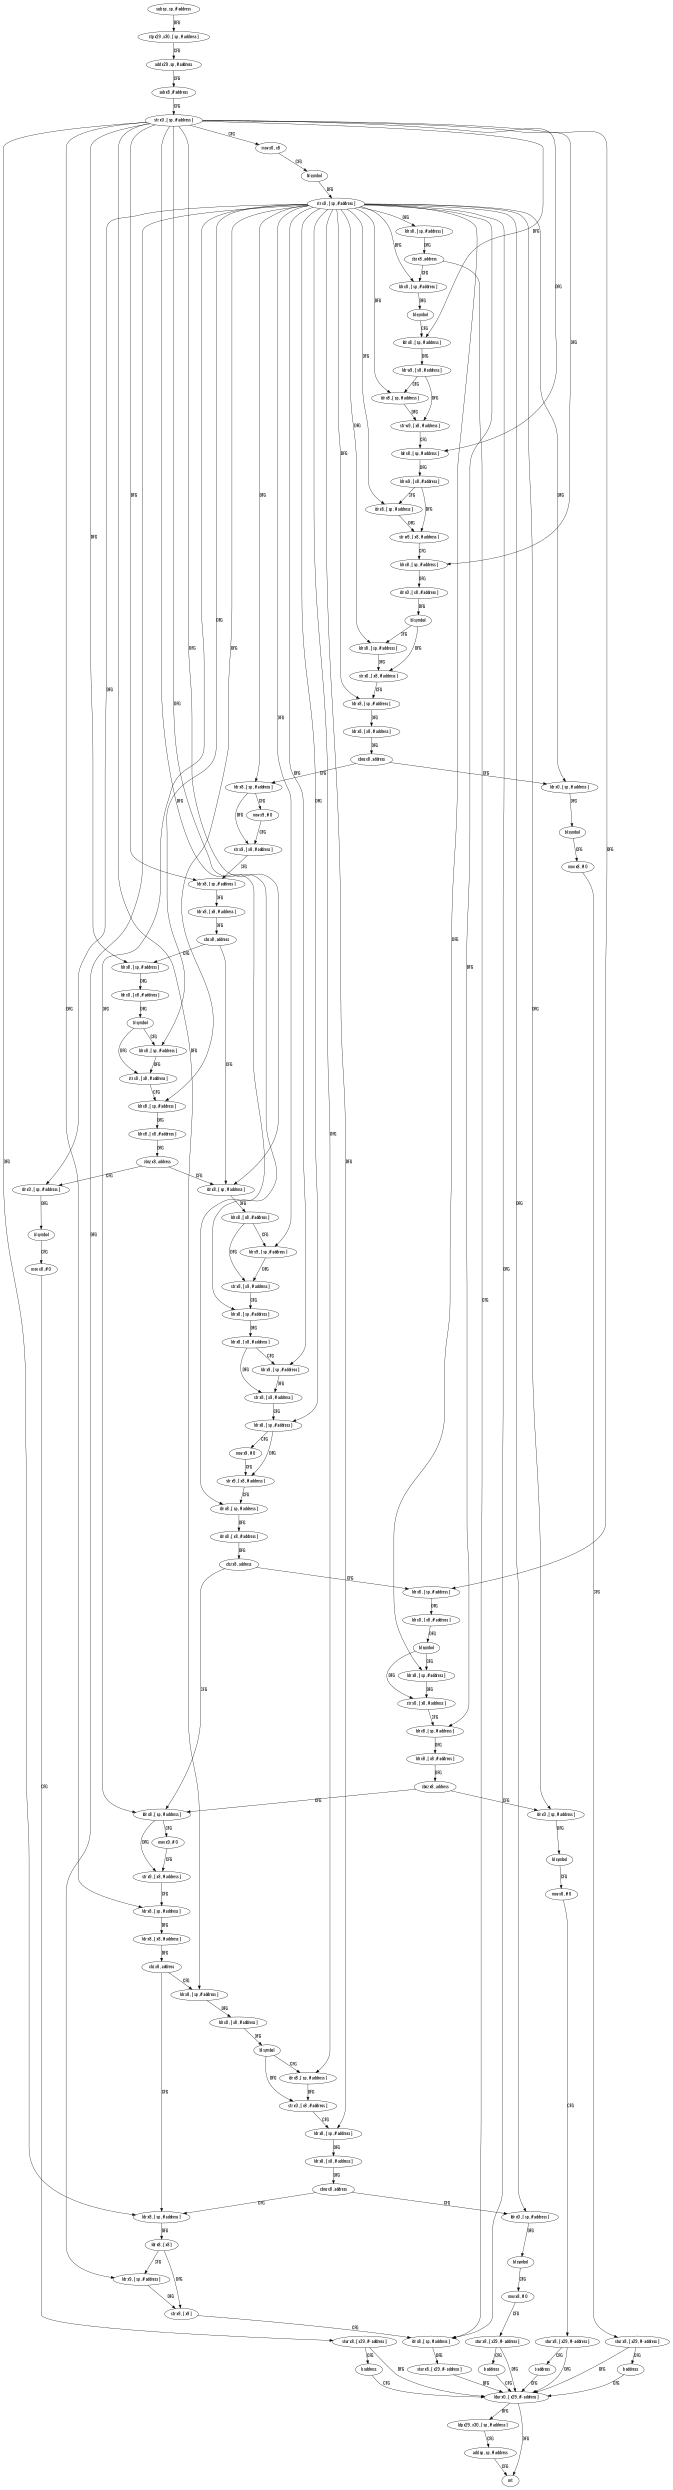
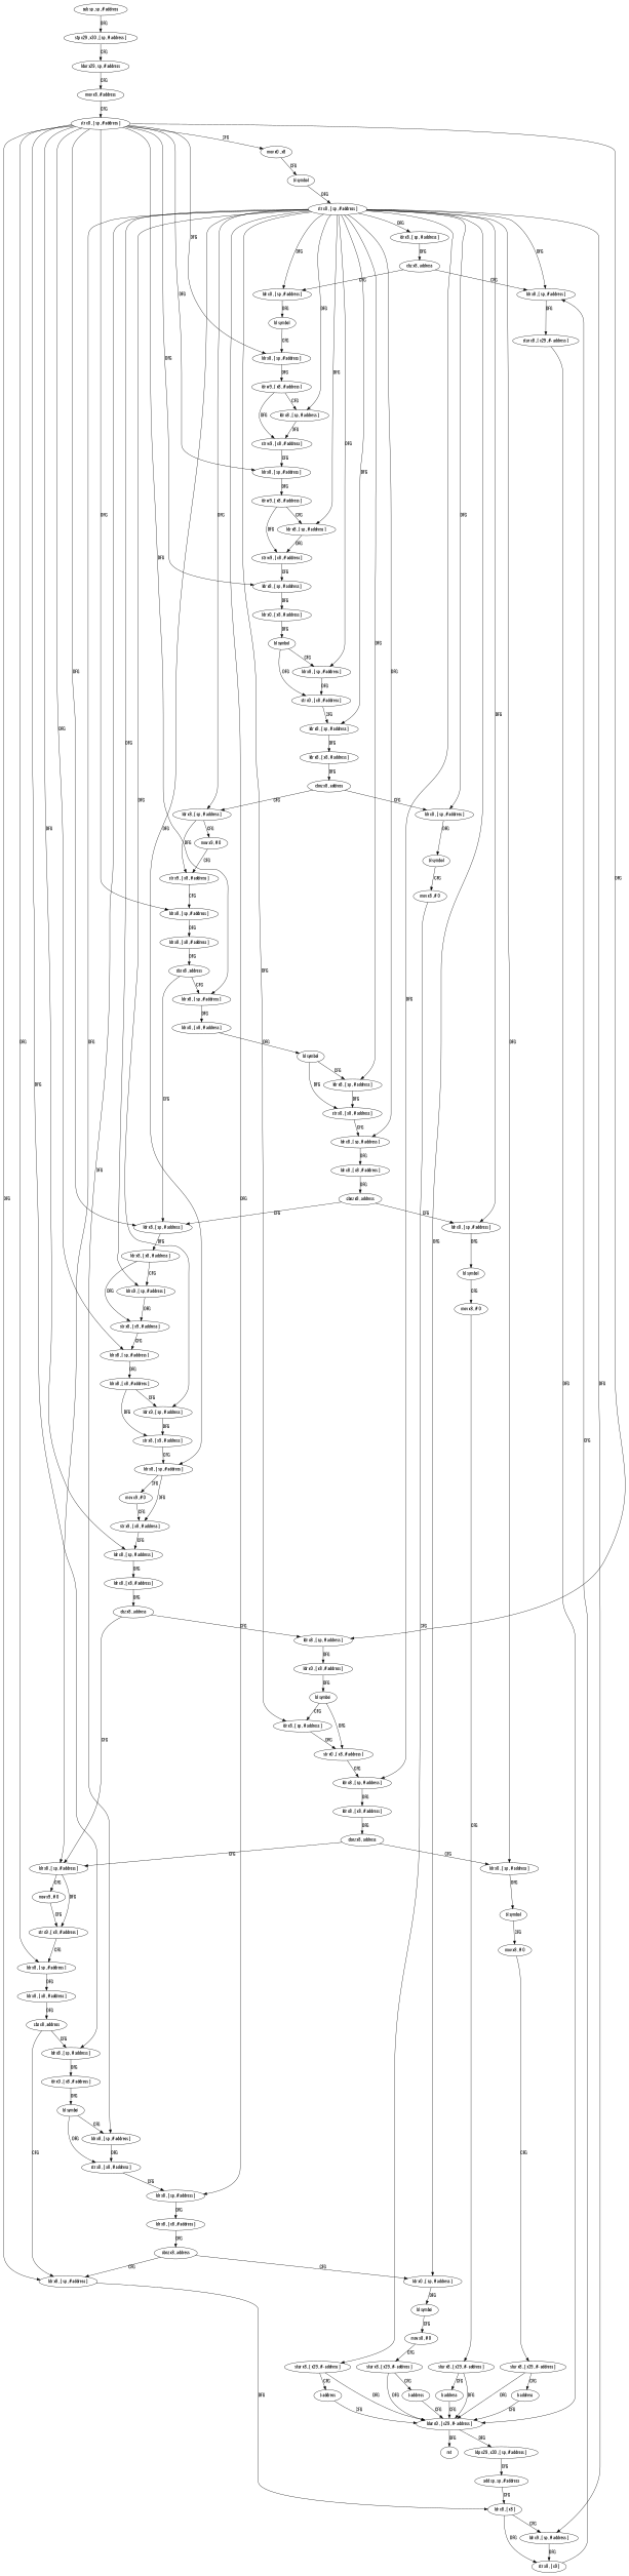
  digraph {
    fontname=Oswald
    node [fontname=Oswald]
    edge [fontname=Oswald]
    n1 [label="sub sp , sp , # address"]
    n2 [label="stp x29 , x30 , [ sp , # address ]"]
-   n3 [label="add x29 , sp , # address"]
-   n4 [label="sub x8 , # address"]
+   n3 [label="ldur x29 , sp , # address"]
+   n4 [label="mov x8 , # address"]
    n5 [label="str x0 , [ sp , # address ]"]
    n6 [label="mov x0 , x8"]
    n7 [label="ldr x8 , [ sp , # address ]"]
    n8 [label="ldr x8 , [ sp , # address ]"]
    n9 [label="ldr x8 , [ sp , # address ]"]
    n10 [label="ldr x8 , [ sp , # address ]"]
    n11 [label="ldr x8 , [ sp , # address ]"]
    n12 [label="ldr x8 , [ sp , # address ]"]
    n13 [label="ldr x8 , [ sp , # address ]"]
    n14 [label="ldr x8 , [ sp , # address ]"]
    n15 [label="ldr x8 , [ sp , # address ]"]
    n16 [label="ldr x8 , [ sp , # address ]"]
    n17 [label="ldr x8 , [ sp , # address ]"]
    n18 [label="ldr x8 , [ sp , # address ]"]
    n19 [label="bl symbol"]
    n20 [label="ldr w9 , [ x8 , # address ]"]
    n21 [label="ldr w9 , [ x8 , # address ]"]
    n22 [label="ldr x0 , [ x8 , # address ]"]
    n23 [label="ldr x8 , [ x8 , # address ]"]
    n24 [label="ldr x8 , [ x8 , # address ]"]
    n25 [label="ldr x0 , [ x8 , # address ]"]
    n26 [label="ldr x8 , [ x8 , # address ]"]
    n27 [label="ldr x8 , [ x8 , # address ]"]
    n28 [label="ldr x0 , [ x8 , # address ]"]
    n29 [label="ldr x8 , [ x8 , # address ]"]
    n30 [label="ldr x8 , [ x8 ]"]
    n31 [label="ldr x0 , [ x8 , # address ]"]
    n32 [label="str x0 , [ sp , # address ]"]
    n33 [label="ldr x8 , [ sp , # address ]"]
    n34 [label="ldr x8 , [ sp , # address ]"]
    n35 [label="ldr x0 , [ sp , # address ]"]
    n36 [label="ldr x8 , [ sp , # address ]"]
    n37 [label="ldr x8 , [ sp , # address ]"]
    n38 [label="ldr x8 , [ sp , # address ]"]
    n39 [label="ldr x8 , [ sp , # address ]"]
    n40 [label="ldr x8 , [ sp , # address ]"]
    n41 [label="ldr x0 , [ sp , # address ]"]
    n42 [label="ldr x9 , [ sp , # address ]"]
    n43 [label="ldr x9 , [ sp , # address ]"]
    n44 [label="ldr x8 , [ sp , # address ]"]
    n45 [label="ldr x8 , [ sp , # address ]"]
    n46 [label="ldr x8 , [ sp , # address ]"]
    n47 [label="ldr x8 , [ sp , # address ]"]
    n48 [label="ldr x0 , [ sp , # address ]"]
    n49 [label="ldr x8 , [ sp , # address ]"]
    n50 [label="ldr x8 , [ sp , # address ]"]
    n51 [label="ldr x0 , [ sp , # address ]"]
    n52 [label="ldr x9 , [ sp , # address ]"]
    n53 [label="ldr x8 , [ sp , # address ]"]
    n54 [label="ldr x8 , [ sp , # address ]"]
    n55 [label="ldr x0 , [ sp , # address ]"]
    n56 [label="cbz x8 , address"]
    n57 [label="stur x8 , [ x29 , #- address ]"]
    n58 [label="bl symbol"]
    n59 [label="str w9 , [ x8 , # address ]"]
    n60 [label="str w9 , [ x8 , # address ]"]
    n61 [label="str x0 , [ x8 , # address ]"]
    n62 [label="ldr x8 , [ x8 , # address ]"]
    n63 [label="mov x9 , # 0"]
    n64 [label="str x9 , [ x8 , # address ]"]
    n65 [label="bl symbol"]
    n66 [label="str x8 , [ x9 , # address ]"]
    n67 [label="str x8 , [ x9 , # address ]"]
    n68 [label="mov x9 , # 0"]
    n69 [label="str x9 , [ x8 , # address ]"]
    n70 [label="mov x9 , # 0"]
    n71 [label="str x9 , [ x8 , # address ]"]
    n72 [label="str x0 , [ x8 , # address ]"]
    n73 [label="ldr x8 , [ x8 , # address ]"]
    n74 [label="bl symbol"]
    n75 [label="str x0 , [ x8 , # address ]"]
    n76 [label="ldr x8 , [ x8 , # address ]"]
    n77 [label="bl symbol"]
    n78 [label="str x8 , [ x9 ]"]
    n79 [label="str x0 , [ x8 , # address ]"]
    n80 [label="ldr x8 , [ x8 , # address ]"]
    n81 [label="bl symbol"]
    n82 [label="ldur x0 , [ x29 , #- address ]"]
    n83 [label="ldp x29 , x30 , [ sp , # address ]"]
    n84 [label=ret]
    n85 [label="add sp , sp , # address"]
    n86 [label="bl symbol"]
    n87 [label="cbnz x8 , address"]
    n88 [label="mov x8 , # 0"]
    n89 [label="cbz x8 , address"]
    n90 [label="bl symbol"]
    n91 [label="stur x8 , [ x29 , #- address ]"]
    n92 [label="b address"]
    n93 [label="cbz x8 , address"]
    n94 [label="bl symbol"]
    n95 [label="cbnz x8 , address"]
    n96 [label="mov x8 , # 0"]
    n97 [label="cbz x8 , address"]
    n98 [label="bl symbol"]
    n99 [label="cbnz x8 , address"]
    n100 [label="mov x8 , # 0"]
    n101 [label="stur x8 , [ x29 , #- address ]"]
    n102 [label="b address"]
    n103 [label="cbnz x8 , address"]
    n104 [label="mov x8 , # 0"]
    n105 [label="stur x8 , [ x29 , #- address ]"]
    n106 [label="b address"]
    n107 [label="stur x8 , [ x29 , #- address ]"]
    n108 [label="b address"]
    n1 -> n2 [label=DFG]
    n2 -> n3 [label=CFG]
    n3 -> n4 [label=CFG]
    n4 -> n5 [label=CFG]
    n5 -> n6 [label=CFG]
    n5 -> n7 [label=DFG]
    n5 -> n8 [label=DFG]
    n5 -> n9 [label=DFG]
    n5 -> n10 [label=DFG]
    n5 -> n11 [label=DFG]
    n5 -> n12 [label=DFG]
    n5 -> n13 [label=DFG]
    n5 -> n14 [label=DFG]
    n5 -> n15 [label=DFG]
    n5 -> n16 [label=DFG]
    n5 -> n17 [label=DFG]
    n5 -> n18 [label=DFG]
    n6 -> n19 [label=CFG]
    n7 -> n20 [label=DFG]
    n8 -> n21 [label=DFG]
    n9 -> n22 [label=DFG]
    n10 -> n23 [label=DFG]
    n11 -> n24 [label=DFG]
    n12 -> n25 [label=DFG]
    n13 -> n26 [label=DFG]
    n14 -> n27 [label=DFG]
    n15 -> n28 [label=DFG]
    n16 -> n29 [label=DFG]
    n17 -> n30 [label=DFG]
    n18 -> n31 [label=DFG]
    n19 -> n32 [label=DFG]
    n20 -> n36 [label=CFG]
    n20 -> n59 [label=DFG]
    n21 -> n37 [label=CFG]
    n21 -> n60 [label=DFG]
    n22 -> n86 [label=DFG]
    n23 -> n89 [label=DFG]
    n24 -> n42 [label=CFG]
    n24 -> n66 [label=DFG]
    n25 -> n90 [label=DFG]
    n26 -> n43 [label=CFG]
    n26 -> n67 [label=DFG]
    n27 -> n93 [label=DFG]
    n28 -> n94 [label=DFG]
    n29 -> n97 [label=DFG]
    n30 -> n52 [label=CFG]
    n30 -> n78 [label=DFG]
    n31 -> n98 [label=DFG]
    n32 -> n33 [label=DFG]
    n32 -> n34 [label=DFG]
    n32 -> n35 [label=DFG]
    n32 -> n36 [label=DFG]
    n32 -> n37 [label=DFG]
    n32 -> n38 [label=DFG]
    n32 -> n39 [label=DFG]
    n32 -> n40 [label=DFG]
    n32 -> n41 [label=DFG]
    n32 -> n42 [label=DFG]
    n32 -> n43 [label=DFG]
    n32 -> n44 [label=DFG]
    n32 -> n45 [label=DFG]
    n32 -> n46 [label=DFG]
    n32 -> n47 [label=DFG]
    n32 -> n48 [label=DFG]
    n32 -> n49 [label=DFG]
    n32 -> n50 [label=DFG]
    n32 -> n51 [label=DFG]
    n32 -> n52 [label=DFG]
    n32 -> n53 [label=DFG]
    n32 -> n54 [label=DFG]
    n32 -> n55 [label=DFG]
    n33 -> n56 [label=DFG]
    n34 -> n57 [label=DFG]
    n35 -> n58 [label=DFG]
    n36 -> n59 [label=DFG]
    n37 -> n60 [label=DFG]
    n38 -> n61 [label=DFG]
    n39 -> n62 [label=DFG]
    n40 -> n63 [label=CFG]
    n40 -> n64 [label=DFG]
    n41 -> n65 [label=DFG]
    n42 -> n66 [label=DFG]
    n43 -> n67 [label=DFG]
    n44 -> n68 [label=CFG]
    n44 -> n69 [label=DFG]
    n45 -> n70 [label=CFG]
    n45 -> n71 [label=DFG]
    n46 -> n72 [label=DFG]
    n47 -> n73 [label=DFG]
    n48 -> n74 [label=DFG]
    n49 -> n75 [label=DFG]
    n50 -> n76 [label=DFG]
    n51 -> n77 [label=DFG]
    n52 -> n78 [label=DFG]
    n53 -> n79 [label=DFG]
    n54 -> n80 [label=DFG]
    n55 -> n81 [label=DFG]
    n56 -> n34 [label=CFG]
    n56 -> n35 [label=CFG]
    n57 -> n82 [label=DFG]
    n58 -> n7 [label=CFG]
    n59 -> n8 [label=CFG]
    n60 -> n9 [label=CFG]
    n61 -> n39 [label=CFG]
    n62 -> n87 [label=DFG]
    n63 -> n64 [label=CFG]
    n64 -> n10 [label=CFG]
    n65 -> n88 [label=CFG]
    n66 -> n13 [label=CFG]
    n67 -> n44 [label=CFG]
    n68 -> n69 [label=CFG]
    n69 -> n14 [label=CFG]
    n70 -> n71 [label=CFG]
    n71 -> n16 [label=CFG]
    n72 -> n47 [label=CFG]
    n73 -> n95 [label=DFG]
    n74 -> n96 [label=CFG]
    n75 -> n50 [label=CFG]
    n76 -> n99 [label=DFG]
    n77 -> n100 [label=CFG]
    n78 -> n34 [label=CFG]
    n79 -> n54 [label=CFG]
    n80 -> n103 [label=DFG]
    n81 -> n104 [label=CFG]
    n82 -> n83 [label=DFG]
    n82 -> n84 [label=DFG]
    n83 -> n85 [label=CFG]
-   n85 -> n84 [label=CFG]
+   n85 -> n30 [label=CFG]
    n86 -> n38 [label=CFG]
    n86 -> n61 [label=DFG]
    n87 -> n40 [label=CFG]
    n87 -> n41 [label=CFG]
    n88 -> n91 [label=CFG]
    n89 -> n11 [label=CFG]
    n89 -> n12 [label=CFG]
    n90 -> n46 [label=CFG]
    n90 -> n72 [label=DFG]
    n91 -> n82 [label=DFG]
    n91 -> n92 [label=CFG]
    n92 -> n82 [label=CFG]
    n93 -> n15 [label=CFG]
    n93 -> n45 [label=CFG]
    n94 -> n49 [label=CFG]
    n94 -> n75 [label=DFG]
    n95 -> n11 [label=CFG]
    n95 -> n48 [label=CFG]
    n96 -> n101 [label=CFG]
    n97 -> n17 [label=CFG]
    n97 -> n18 [label=CFG]
    n98 -> n53 [label=CFG]
    n98 -> n79 [label=DFG]
    n99 -> n45 [label=CFG]
    n99 -> n51 [label=CFG]
    n100 -> n105 [label=CFG]
    n101 -> n82 [label=DFG]
    n101 -> n102 [label=CFG]
    n102 -> n82 [label=CFG]
    n103 -> n17 [label=CFG]
    n103 -> n55 [label=CFG]
    n104 -> n107 [label=CFG]
    n105 -> n82 [label=DFG]
    n105 -> n106 [label=CFG]
    n106 -> n82 [label=CFG]
    n107 -> n82 [label=DFG]
    n107 -> n108 [label=CFG]
    n108 -> n82 [label=CFG]
  }
